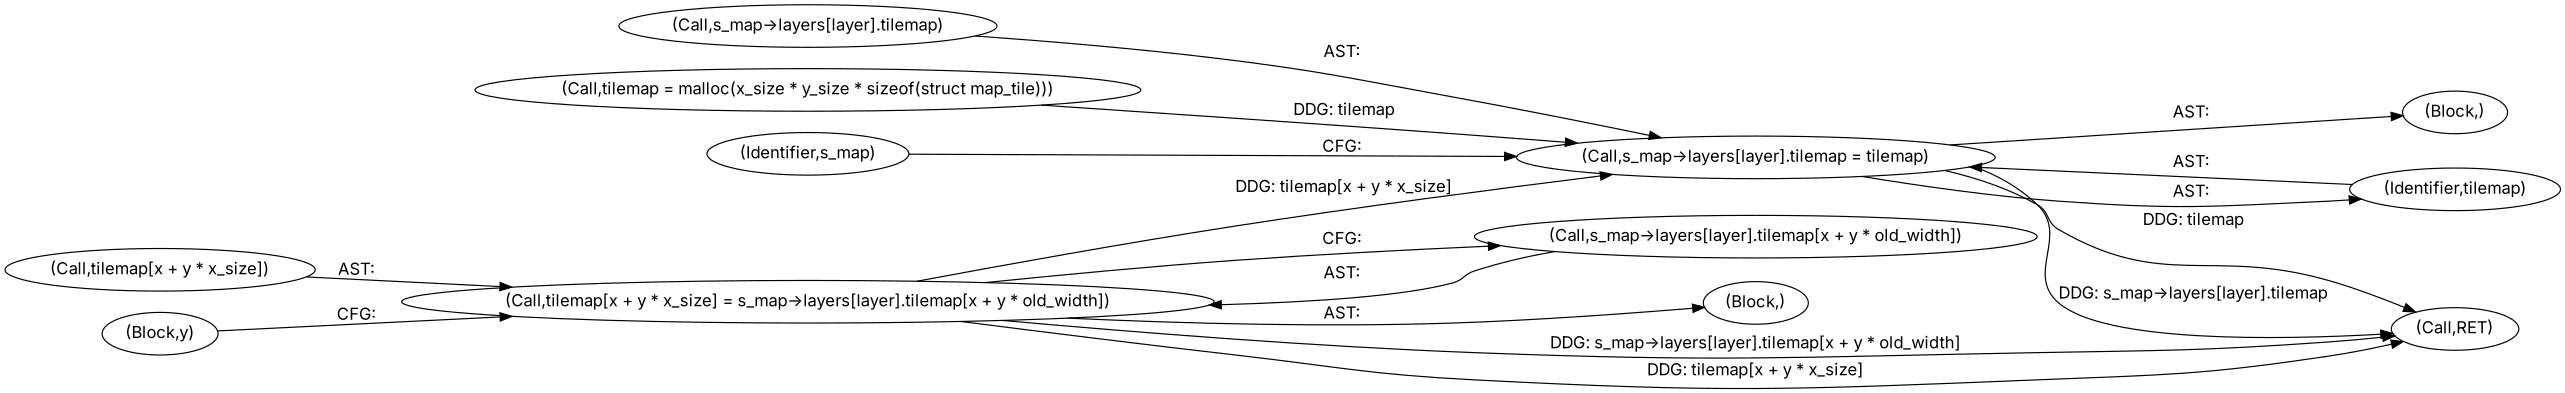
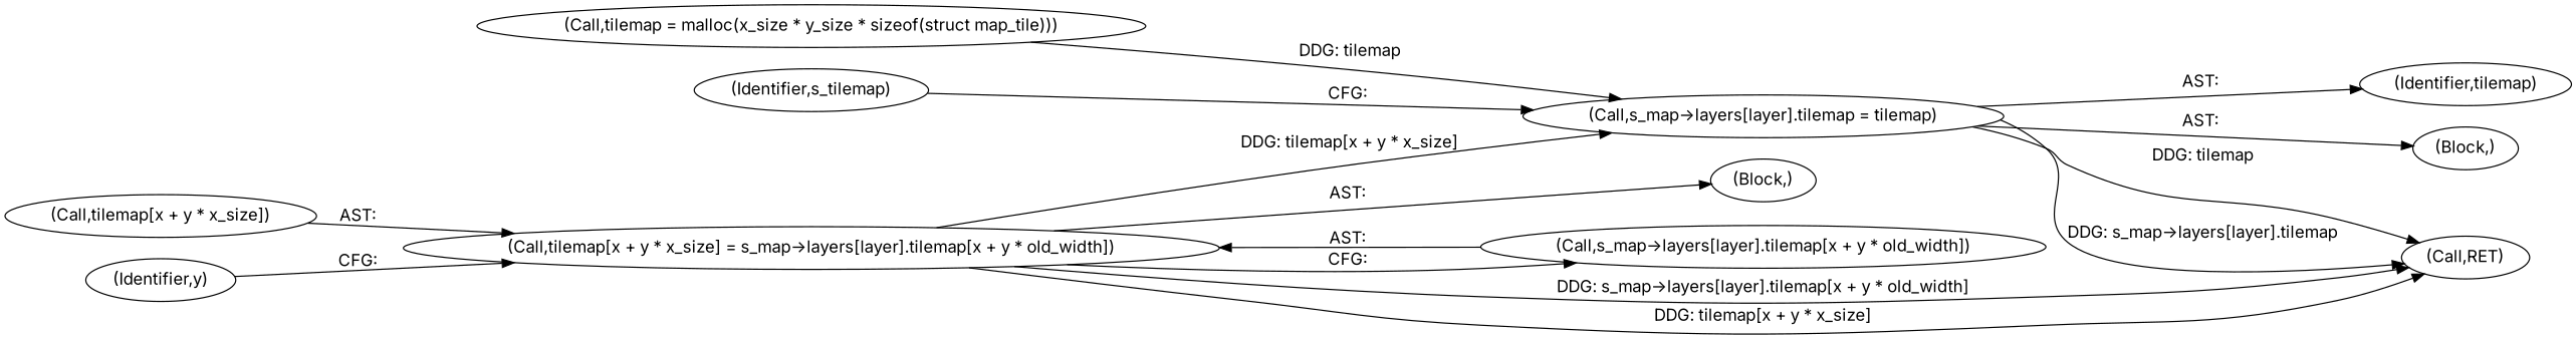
  digraph {
    fontname=Inter
    rankdir=LR
    node [fontname=Inter]
    edge [fontname=Inter]
    n1 [label="(Call,tilemap[x + y * x_size] = s_map->layers[layer].tilemap[x + y * old_width])"]
    n2 [label="(Call,s_map->layers[layer].tilemap = tilemap)"]
    n3 [label="(Call,RET)"]
    n4 [label="(Call,s_map->layers[layer].tilemap[x + y * old_width])"]
    n5 [label="(Block,)"]
    n6 [label="(Identifier,tilemap)"]
    n7 [label="(Block,)"]
    n8 [label="(Call,tilemap[x + y * x_size])"]
-   n9 [label="(Call,s_map->layers[layer].tilemap)"]
    n10 [label="(Call,tilemap = malloc(x_size * y_size * sizeof(struct map_tile)))"]
-   n11 [label="(Identifier,s_map)"]
-   n12 [label="(Block,y)"]
+   n11 [label="(Identifier,s_tilemap)"]
+   n12 [label="(Identifier,y)"]
    n1 -> n2 [label="DDG: tilemap[x + y * x_size]"]
    n1 -> n3 [label="DDG: s_map->layers[layer].tilemap[x + y * old_width]"]
    n1 -> n3 [label="DDG: tilemap[x + y * x_size]"]
    n1 -> n4 [label="CFG: "]
    n1 -> n5 [label="AST: "]
    n2 -> n3 [label="DDG: tilemap"]
    n2 -> n3 [label="DDG: s_map->layers[layer].tilemap"]
    n2 -> n6 [label="AST: "]
    n2 -> n7 [label="AST: "]
    n4 -> n1 [label="AST: "]
-   n6 -> n2 [label="AST: "]
    n8 -> n1 [label="AST: "]
-   n9 -> n2 [label="AST: "]
    n10 -> n2 [label="DDG: tilemap"]
    n11 -> n2 [label="CFG: "]
    n12 -> n1 [label="CFG: "]
  }
